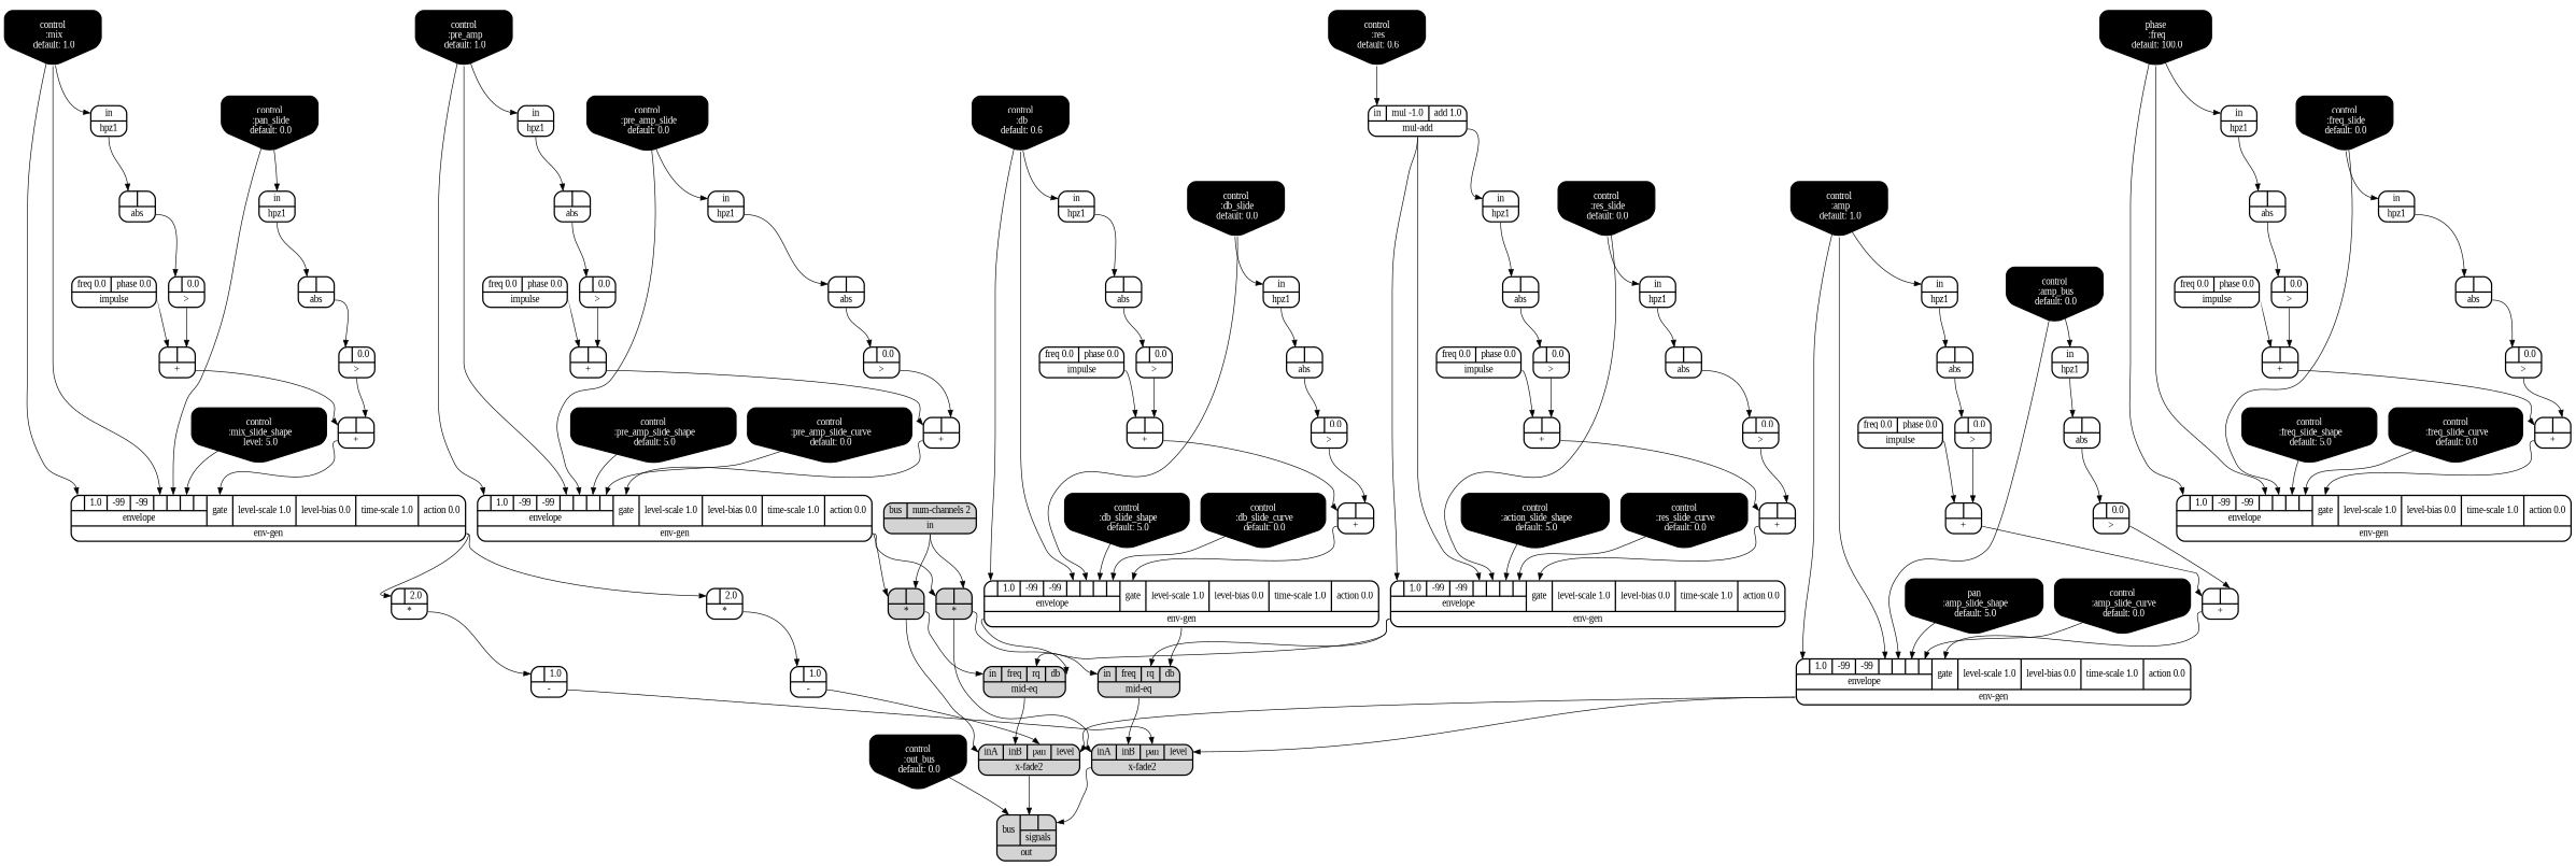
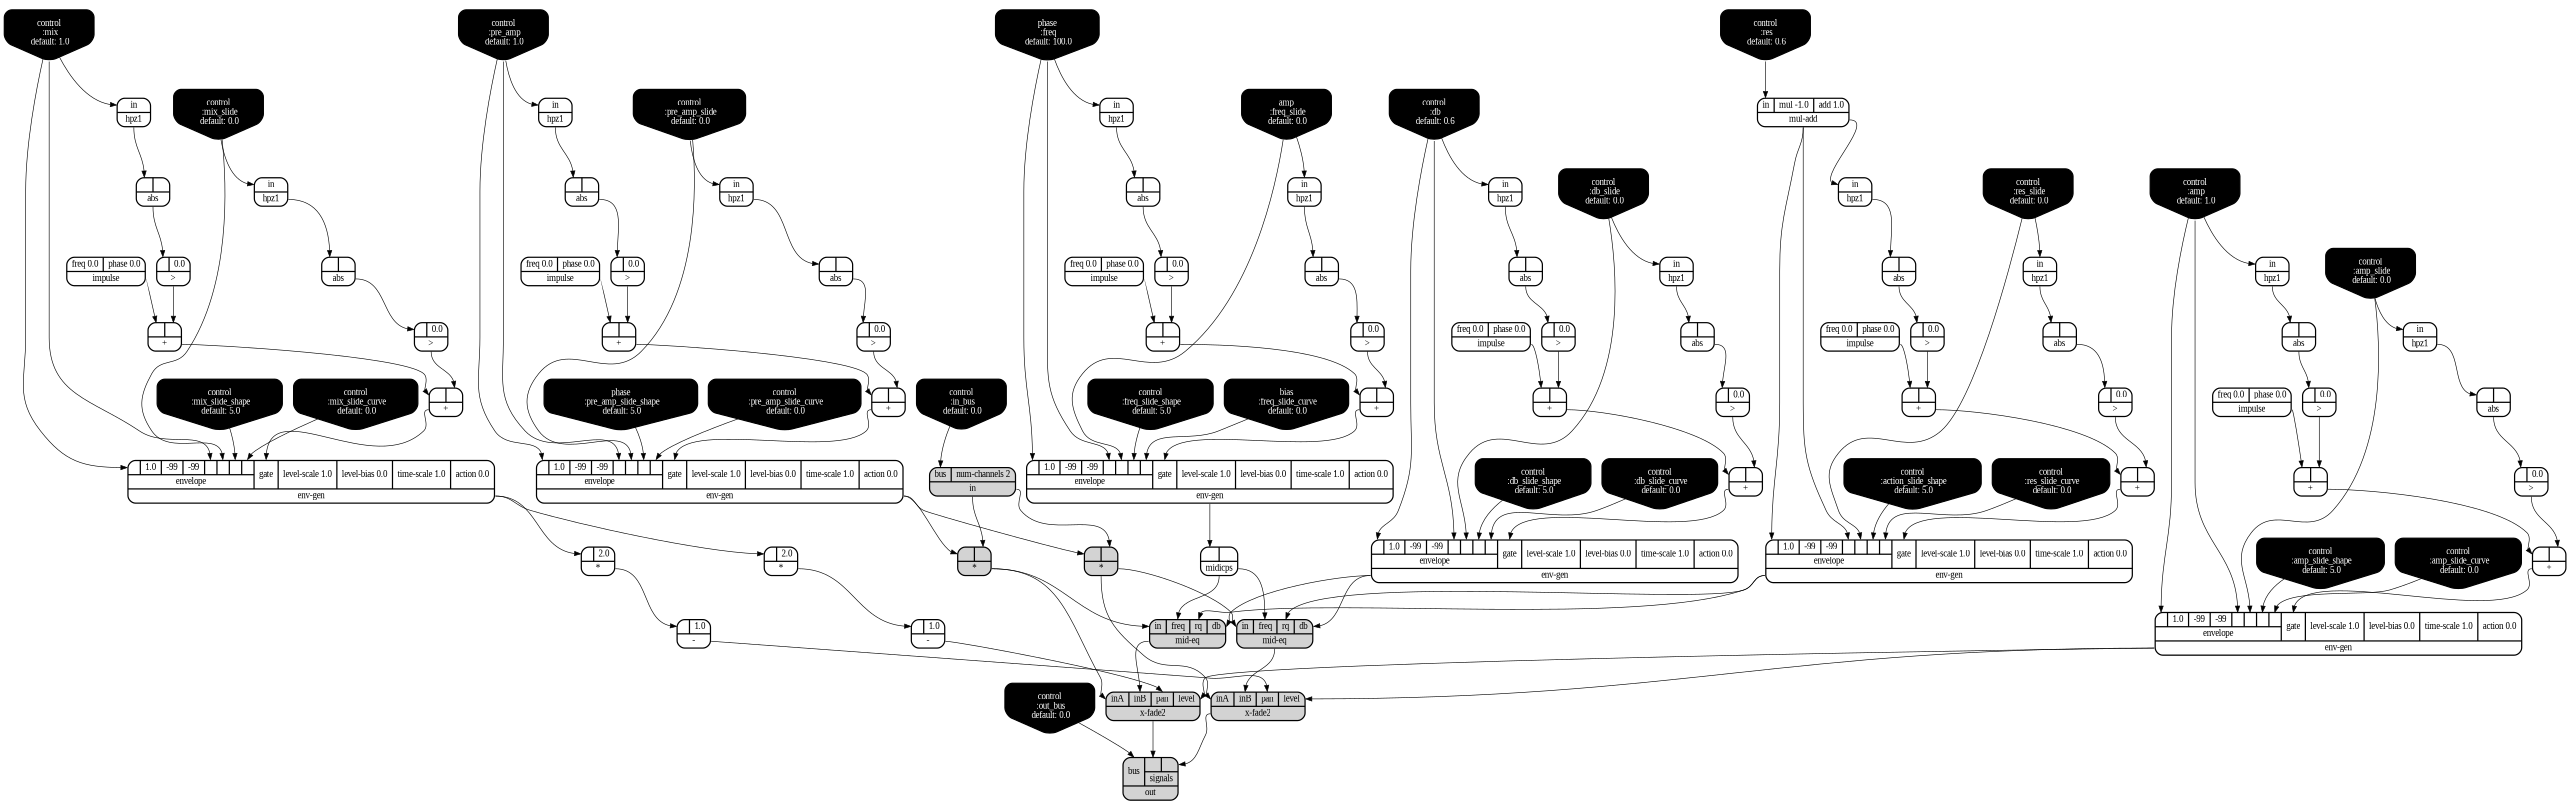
  digraph {
    fontname="Liberation Serif"
    node [fontname="Liberation Serif" rankdir=LR shape=record style="bold, rounded"]
    edge [fontname="Liberation Serif" headport=a tailport=__UG_NAME__]
    n1 [label="{{ <a> |<b> 2.0} |<__UG_NAME__>* }"]
    n2 [label="{{ <a> |<b> 1.0} |<__UG_NAME__>- }"]
    n3 [label="{{ <ina> inA|<inb> inB|<pan> pan|<level> level} |<__UG_NAME__>x-fade2 }" style="filled, bold, rounded"]
    n4 [label="{{ <a> |<b> 2.0} |<__UG_NAME__>* }"]
    n5 [label="{{ <a> |<b> 1.0} |<__UG_NAME__>- }"]
    n6 [label="{{ <ina> inA|<inb> inB|<pan> pan|<level> level} |<__UG_NAME__>x-fade2 }" style="filled, bold, rounded"]
    n7 [label="{{ <a> |<b> } |<__UG_NAME__>* }" style="filled, bold, rounded"]
    n8 [label="{{ <in> in|<freq> freq|<rq> rq|<db> db} |<__UG_NAME__>mid-eq }" style="filled, bold, rounded"]
    n9 [label="{{ <bus> bus|{{<signals___x____fade2___0>|<signals___x____fade2___1>}|signals}} |<__UG_NAME__>out }" style="filled, bold, rounded"]
    n10 [label="{{ <a> |<b> } |<__UG_NAME__>* }" style="filled, bold, rounded"]
    n11 [label="{{ <in> in|<freq> freq|<rq> rq|<db> db} |<__UG_NAME__>mid-eq }" style="filled, bold, rounded"]
    n12 [label="{{ <a> |<b> } |<__UG_NAME__>+ }"]
    n13 [label="{{ <a> |<b> } |<__UG_NAME__>+ }"]
    n14 [label="{{ {{<envelope___control___0>|1.0|-99|-99|<envelope___control___4>|<envelope___control___5>|<envelope___control___6>|<envelope___control___7>}|envelope}|<gate> gate|<level____scale> level-scale 1.0|<level____bias> level-bias 0.0|<time____scale> time-scale 1.0|<action> action 0.0} |<__UG_NAME__>env-gen }"]
    n15 [label="{{ <a> |<b> } |<__UG_NAME__>+ }"]
    n16 [label="{{ <a> |<b> } |<__UG_NAME__>+ }"]
    n17 [label="{{ {{<envelope___mul____add___0>|1.0|-99|-99|<envelope___mul____add___4>|<envelope___control___5>|<envelope___control___6>|<envelope___control___7>}|envelope}|<gate> gate|<level____scale> level-scale 1.0|<level____bias> level-bias 0.0|<time____scale> time-scale 1.0|<action> action 0.0} |<__UG_NAME__>env-gen }"]
    n18 [label="{{ <a> |<b> } |<__UG_NAME__>+ }"]
    n19 [label="{{ <a> |<b> } |<__UG_NAME__>+ }"]
    n20 [label="{{ {{<envelope___control___0>|1.0|-99|-99|<envelope___control___4>|<envelope___control___5>|<envelope___control___6>|<envelope___control___7>}|envelope}|<gate> gate|<level____scale> level-scale 1.0|<level____bias> level-bias 0.0|<time____scale> time-scale 1.0|<action> action 0.0} |<__UG_NAME__>env-gen }"]
    n21 [label="{{ <a> |<b> } |<__UG_NAME__>+ }"]
    n22 [label="{{ <a> |<b> } |<__UG_NAME__>+ }"]
    n23 [label="{{ {{<envelope___control___0>|1.0|-99|-99|<envelope___control___4>|<envelope___control___5>|<envelope___control___6>|<envelope___control___7>}|envelope}|<gate> gate|<level____scale> level-scale 1.0|<level____bias> level-bias 0.0|<time____scale> time-scale 1.0|<action> action 0.0} |<__UG_NAME__>env-gen }"]
    n24 [label="{{ <a> |<b> } |<__UG_NAME__>+ }"]
    n25 [label="{{ <a> |<b> } |<__UG_NAME__>+ }"]
    n26 [label="{{ {{<envelope___control___0>|1.0|-99|-99|<envelope___control___4>|<envelope___control___5>|<envelope___control___6>|<envelope___control___7>}|envelope}|<gate> gate|<level____scale> level-scale 1.0|<level____bias> level-bias 0.0|<time____scale> time-scale 1.0|<action> action 0.0} |<__UG_NAME__>env-gen }"]
+   n27 [label="{{ <a> |<b> } |<__UG_NAME__>midicps }"]
    n28 [label="{{ <a> |<b> } |<__UG_NAME__>+ }"]
    n29 [label="{{ <a> |<b> } |<__UG_NAME__>+ }"]
    n30 [label="{{ {{<envelope___control___0>|1.0|-99|-99|<envelope___control___4>|<envelope___control___5>|<envelope___control___6>|<envelope___control___7>}|envelope}|<gate> gate|<level____scale> level-scale 1.0|<level____bias> level-bias 0.0|<time____scale> time-scale 1.0|<action> action 0.0} |<__UG_NAME__>env-gen }"]
    n31 [label="{{ <a> |<b> 0.0} |<__UG_NAME__>\> }"]
    n32 [label="{{ <a> |<b> 0.0} |<__UG_NAME__>\> }"]
    n33 [label="{{ <a> |<b> 0.0} |<__UG_NAME__>\> }"]
    n34 [label="{{ <a> |<b> 0.0} |<__UG_NAME__>\> }"]
    n35 [label="{{ <a> |<b> 0.0} |<__UG_NAME__>\> }"]
    n36 [label="{{ <a> |<b> 0.0} |<__UG_NAME__>\> }"]
    n37 [label="{{ <a> |<b> 0.0} |<__UG_NAME__>\> }"]
    n38 [label="{{ <a> |<b> 0.0} |<__UG_NAME__>\> }"]
    n39 [label="{{ <a> |<b> 0.0} |<__UG_NAME__>\> }"]
    n40 [label="{{ <a> |<b> 0.0} |<__UG_NAME__>\> }"]
    n41 [label="{{ <a> |<b> 0.0} |<__UG_NAME__>\> }"]
    n42 [label="{{ <a> |<b> 0.0} |<__UG_NAME__>\> }"]
    n43 [label="{{ <a> |<b> } |<__UG_NAME__>abs }"]
    n44 [label="{{ <a> |<b> } |<__UG_NAME__>abs }"]
    n45 [label="{{ <a> |<b> } |<__UG_NAME__>abs }"]
    n46 [label="{{ <a> |<b> } |<__UG_NAME__>abs }"]
    n47 [label="{{ <a> |<b> } |<__UG_NAME__>abs }"]
    n48 [label="{{ <a> |<b> } |<__UG_NAME__>abs }"]
    n49 [label="{{ <a> |<b> } |<__UG_NAME__>abs }"]
    n50 [label="{{ <a> |<b> } |<__UG_NAME__>abs }"]
    n51 [label="{{ <a> |<b> } |<__UG_NAME__>abs }"]
    n52 [label="{{ <a> |<b> } |<__UG_NAME__>abs }"]
    n53 [label="{{ <a> |<b> } |<__UG_NAME__>abs }"]
    n54 [label="{{ <a> |<b> } |<__UG_NAME__>abs }"]
    n55 [fillcolor=black fontcolor=white label="control\n :amp\n default: 1.0" shape=invhouse style="rounded, filled, bold" rankdir=""]
    n56 [label="{{ <in> in} |<__UG_NAME__>hpz1 }"]
-   n57 [fillcolor=black fontcolor=white label="control\n :amp_bus\n default: 0.0" shape=invhouse style="rounded, filled, bold" rankdir=""]
+   n57 [fillcolor=black fontcolor=white label="control\n :amp_slide\n default: 0.0" shape=invhouse style="rounded, filled, bold" rankdir=""]
    n58 [label="{{ <in> in} |<__UG_NAME__>hpz1 }"]
-   n59 [fillcolor=black fontcolor=white label="pan\n :amp_slide_shape\n default: 5.0" shape=invhouse style="rounded, filled, bold" rankdir=""]
+   n59 [fillcolor=black fontcolor=white label="control\n :amp_slide_shape\n default: 5.0" shape=invhouse style="rounded, filled, bold" rankdir=""]
    n60 [fillcolor=black fontcolor=white label="control\n :amp_slide_curve\n default: 0.0" shape=invhouse style="rounded, filled, bold" rankdir=""]
    n61 [fillcolor=black fontcolor=white label="control\n :mix\n default: 1.0" shape=invhouse style="rounded, filled, bold" rankdir=""]
    n62 [label="{{ <in> in} |<__UG_NAME__>hpz1 }"]
-   n63 [fillcolor=black fontcolor=white label="control\n :pan_slide\n default: 0.0" shape=invhouse style="rounded, filled, bold" rankdir=""]
+   n63 [fillcolor=black fontcolor=white label="control\n :mix_slide\n default: 0.0" shape=invhouse style="rounded, filled, bold" rankdir=""]
    n64 [label="{{ <in> in} |<__UG_NAME__>hpz1 }"]
-   n65 [fillcolor=black fontcolor=white label="control\n :mix_slide_shape\n level: 5.0" shape=invhouse style="rounded, filled, bold" rankdir=""]
+   n65 [fillcolor=black fontcolor=white label="control\n :mix_slide_shape\n default: 5.0" shape=invhouse style="rounded, filled, bold" rankdir=""]
+   n66 [fillcolor=black fontcolor=white label="control\n :mix_slide_curve\n default: 0.0" shape=invhouse style="rounded, filled, bold" rankdir=""]
    n67 [fillcolor=black fontcolor=white label="control\n :pre_amp\n default: 1.0" shape=invhouse style="rounded, filled, bold" rankdir=""]
    n68 [label="{{ <in> in} |<__UG_NAME__>hpz1 }"]
    n69 [fillcolor=black fontcolor=white label="control\n :pre_amp_slide\n default: 0.0" shape=invhouse style="rounded, filled, bold" rankdir=""]
    n70 [label="{{ <in> in} |<__UG_NAME__>hpz1 }"]
-   n71 [fillcolor=black fontcolor=white label="control\n :pre_amp_slide_shape\n default: 5.0" shape=invhouse style="rounded, filled, bold" rankdir=""]
+   n71 [fillcolor=black fontcolor=white label="phase\n :pre_amp_slide_shape\n default: 5.0" shape=invhouse style="rounded, filled, bold" rankdir=""]
    n72 [fillcolor=black fontcolor=white label="control\n :pre_amp_slide_curve\n default: 0.0" shape=invhouse style="rounded, filled, bold" rankdir=""]
    n73 [fillcolor=black fontcolor=white label="phase\n :freq\n default: 100.0" shape=invhouse style="rounded, filled, bold" rankdir=""]
    n74 [label="{{ <in> in} |<__UG_NAME__>hpz1 }"]
-   n75 [fillcolor=black fontcolor=white label="control\n :freq_slide\n default: 0.0" shape=invhouse style="rounded, filled, bold" rankdir=""]
+   n75 [fillcolor=black fontcolor=white label="amp\n :freq_slide\n default: 0.0" shape=invhouse style="rounded, filled, bold" rankdir=""]
    n76 [label="{{ <in> in} |<__UG_NAME__>hpz1 }"]
    n77 [fillcolor=black fontcolor=white label="control\n :freq_slide_shape\n default: 5.0" shape=invhouse style="rounded, filled, bold" rankdir=""]
-   n78 [fillcolor=black fontcolor=white label="control\n :freq_slide_curve\n default: 0.0" shape=invhouse style="rounded, filled, bold" rankdir=""]
+   n78 [fillcolor=black fontcolor=white label="bias\n :freq_slide_curve\n default: 0.0" shape=invhouse style="rounded, filled, bold" rankdir=""]
    n79 [fillcolor=black fontcolor=white label="control\n :res\n default: 0.6" shape=invhouse style="rounded, filled, bold" rankdir=""]
    n80 [label="{{ <in> in|<mul> mul -1.0|<add> add 1.0} |<__UG_NAME__>mul-add }"]
    n81 [label="{{ <in> in} |<__UG_NAME__>hpz1 }"]
    n82 [fillcolor=black fontcolor=white label="control\n :res_slide\n default: 0.0" shape=invhouse style="rounded, filled, bold" rankdir=""]
    n83 [label="{{ <in> in} |<__UG_NAME__>hpz1 }"]
    n84 [fillcolor=black fontcolor=white label="control\n :action_slide_shape\n default: 5.0" shape=invhouse style="rounded, filled, bold" rankdir=""]
    n85 [fillcolor=black fontcolor=white label="control\n :res_slide_curve\n default: 0.0" shape=invhouse style="rounded, filled, bold" rankdir=""]
    n86 [fillcolor=black fontcolor=white label="control\n :db\n default: 0.6" shape=invhouse style="rounded, filled, bold" rankdir=""]
    n87 [label="{{ <in> in} |<__UG_NAME__>hpz1 }"]
    n88 [fillcolor=black fontcolor=white label="control\n :db_slide\n default: 0.0" shape=invhouse style="rounded, filled, bold" rankdir=""]
    n89 [label="{{ <in> in} |<__UG_NAME__>hpz1 }"]
    n90 [fillcolor=black fontcolor=white label="control\n :db_slide_shape\n default: 5.0" shape=invhouse style="rounded, filled, bold" rankdir=""]
    n91 [fillcolor=black fontcolor=white label="control\n :db_slide_curve\n default: 0.0" shape=invhouse style="rounded, filled, bold" rankdir=""]
+   n92 [fillcolor=black fontcolor=white label="control\n :in_bus\n default: 0.0" shape=invhouse style="rounded, filled, bold" rankdir=""]
    n93 [label="{{ <bus> bus|<num____channels> num-channels 2} |<__UG_NAME__>in }" style="filled, bold, rounded"]
    n94 [fillcolor=black fontcolor=white label="control\n :out_bus\n default: 0.0" shape=invhouse style="rounded, filled, bold" rankdir=""]
    n95 [label="{{ <freq> freq 0.0|<phase> phase 0.0} |<__UG_NAME__>impulse }"]
    n96 [label="{{ <freq> freq 0.0|<phase> phase 0.0} |<__UG_NAME__>impulse }"]
    n97 [label="{{ <freq> freq 0.0|<phase> phase 0.0} |<__UG_NAME__>impulse }"]
    n98 [label="{{ <freq> freq 0.0|<phase> phase 0.0} |<__UG_NAME__>impulse }"]
    n99 [label="{{ <freq> freq 0.0|<phase> phase 0.0} |<__UG_NAME__>impulse }"]
    n100 [label="{{ <freq> freq 0.0|<phase> phase 0.0} |<__UG_NAME__>impulse }"]
    n1 -> n2
    n2 -> n3 [headport=pan]
    n3 -> n9 [headport=signals___x____fade2___1]
    n4 -> n5
    n5 -> n6 [headport=pan]
    n6 -> n9 [headport=signals___x____fade2___0]
    n7 -> n6 [headport=ina]
    n7 -> n8 [headport=in]
    n8 -> n6 [headport=inb]
    n10 -> n3 [headport=ina]
    n10 -> n11 [headport=in]
    n11 -> n3 [headport=inb]
    n12 -> n13
    n13 -> n14 [headport=gate]
    n14 -> n3 [headport=level]
    n14 -> n6 [headport=level]
    n15 -> n16
    n16 -> n17 [headport=gate]
    n17 -> n8 [headport=rq]
    n17 -> n11 [headport=rq]
    n18 -> n19
    n19 -> n20 [headport=gate]
    n20 -> n1
    n20 -> n4
    n21 -> n22
    n22 -> n23 [headport=gate]
    n23 -> n7
    n23 -> n10
    n24 -> n25
    n25 -> n26 [headport=gate]
+   n26 -> n27
+   n27 -> n8 [headport=freq]
+   n27 -> n11 [headport=freq]
    n28 -> n29
    n29 -> n30 [headport=gate]
    n30 -> n8 [headport=db]
    n30 -> n11 [headport=db]
    n31 -> n12 [headport=b]
    n32 -> n15 [headport=b]
    n33 -> n16 [headport=b]
    n34 -> n18 [headport=b]
    n35 -> n19 [headport=b]
    n36 -> n22 [headport=b]
    n37 -> n21 [headport=b]
    n38 -> n24 [headport=b]
    n39 -> n25 [headport=b]
    n40 -> n28 [headport=b]
    n41 -> n29 [headport=b]
    n42 -> n13 [headport=b]
    n43 -> n31
    n44 -> n32
    n45 -> n33
    n46 -> n34
    n47 -> n35
    n48 -> n36
    n49 -> n40
    n50 -> n37
    n51 -> n42
    n52 -> n38
    n53 -> n39
    n54 -> n41
    n55 -> n14 [headport=envelope___control___0]
    n55 -> n14 [headport=envelope___control___4]
    n55 -> n56 [headport=in]
    n56 -> n43
    n57 -> n14 [headport=envelope___control___5]
    n57 -> n58 [headport=in]
    n58 -> n51
    n59 -> n14 [headport=envelope___control___6]
    n60 -> n14 [headport=envelope___control___7]
    n61 -> n20 [headport=envelope___control___0]
    n61 -> n20 [headport=envelope___control___4]
    n61 -> n62 [headport=in]
    n62 -> n46
    n63 -> n20 [headport=envelope___control___5]
    n63 -> n64 [headport=in]
    n64 -> n47
    n65 -> n20 [headport=envelope___control___6]
+   n66 -> n20 [headport=envelope___control___7]
    n67 -> n23 [headport=envelope___control___0]
    n67 -> n23 [headport=envelope___control___4]
    n67 -> n68 [headport=in]
    n68 -> n50
    n69 -> n23 [headport=envelope___control___5]
    n69 -> n70 [headport=in]
    n70 -> n48
    n71 -> n23 [headport=envelope___control___6]
    n72 -> n23 [headport=envelope___control___7]
    n73 -> n26 [headport=envelope___control___0]
    n73 -> n26 [headport=envelope___control___4]
    n73 -> n74 [headport=in]
    n74 -> n52
    n75 -> n26 [headport=envelope___control___5]
    n75 -> n76 [headport=in]
    n76 -> n53
    n77 -> n26 [headport=envelope___control___6]
    n78 -> n26 [headport=envelope___control___7]
    n79 -> n80 [headport=in]
    n80 -> n17 [headport=envelope___mul____add___0]
    n80 -> n17 [headport=envelope___mul____add___4]
    n80 -> n81 [headport=in]
    n81 -> n44
    n82 -> n17 [headport=envelope___control___5]
    n82 -> n83 [headport=in]
    n83 -> n45
    n84 -> n17 [headport=envelope___control___6]
    n85 -> n17 [headport=envelope___control___7]
    n86 -> n30 [headport=envelope___control___0]
    n86 -> n30 [headport=envelope___control___4]
    n86 -> n87 [headport=in]
    n87 -> n49
    n88 -> n30 [headport=envelope___control___5]
    n88 -> n89 [headport=in]
    n89 -> n54
    n90 -> n30 [headport=envelope___control___6]
    n91 -> n30 [headport=envelope___control___7]
+   n92 -> n93 [headport=bus]
    n93 -> n7 [headport=b]
    n93 -> n10 [headport=b]
    n94 -> n9 [headport=bus]
    n95 -> n12
    n96 -> n15
    n97 -> n18
    n98 -> n21
    n99 -> n24
    n100 -> n28
  }
